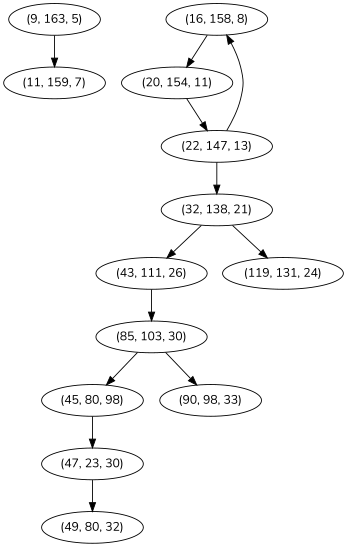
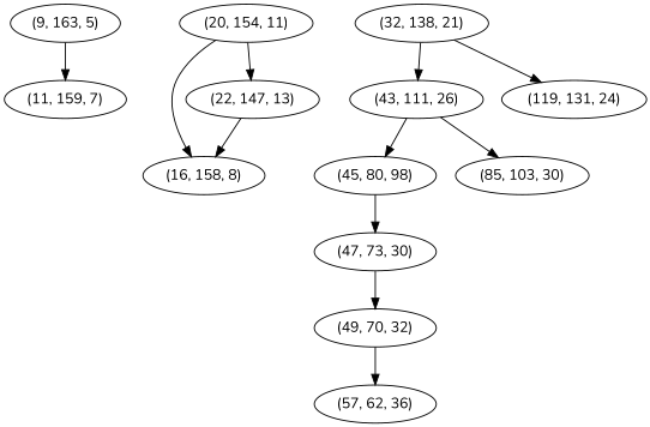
  digraph {
    fontname=Nunito
    node [fontname=Nunito]
    edge [fontname=Nunito]
    "(9, 163, 5)"
    "(11, 159, 7)"
    "(16, 158, 8)"
    "(20, 154, 11)"
    "(22, 147, 13)"
    "(32, 138, 21)"
    "(43, 111, 26)"
    "(119, 131, 24)"
    n9 [label="(45, 80, 98)"]
    "(85, 103, 30)"
-   "(47, 73, 30)" [label="(47, 23, 30)"]
-   "(90, 98, 33)"
-   "(49, 70, 32)" [label="(49, 80, 32)"]
+   "(47, 73, 30)"
+   "(49, 70, 32)"
+   "(57, 62, 36)"
    "(9, 163, 5)" -> "(11, 159, 7)"
-   "(16, 158, 8)" -> "(20, 154, 11)"
+   "(20, 154, 11)" -> "(16, 158, 8)"
    "(20, 154, 11)" -> "(22, 147, 13)"
    "(22, 147, 13)" -> "(16, 158, 8)"
-   "(22, 147, 13)" -> "(32, 138, 21)"
    "(32, 138, 21)" -> "(43, 111, 26)"
    "(32, 138, 21)" -> "(119, 131, 24)"
-   "(85, 103, 30)" -> n9
+   "(43, 111, 26)" -> n9
    "(43, 111, 26)" -> "(85, 103, 30)"
    n9 -> "(47, 73, 30)"
-   "(85, 103, 30)" -> "(90, 98, 33)"
    "(47, 73, 30)" -> "(49, 70, 32)"
+   "(49, 70, 32)" -> "(57, 62, 36)"
  }
